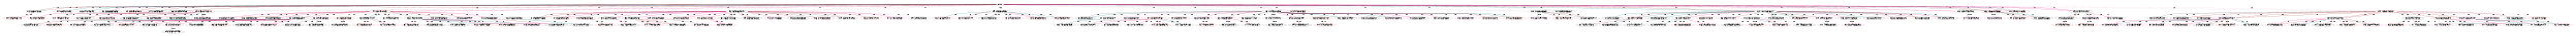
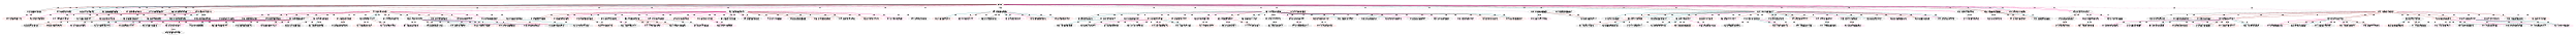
  graph {
    node [color=red]
    edge [color=brown style=bold weight=1.0]
    n1 [label="n0 (0.0)"]
    n2 [color=gray40 label="n1 (3.463652014732361)"]
    n3 [color=gray40 label="n9 (4.060259461402893)"]
    n4 [color=gray40 label="n28 (3.624446749687195)"]
    n5 [color=black label="n37 (3.6026805639266968)"]
    n6 [label="n41 (3.892093062400818)"]
    n7 [color=black label="n44 (2.78089439868927)"]
    n8 [color=black label="n88 (3.1278399229049683)"]
    n9 [label="n92 (2.1598012447357178)"]
    n10 [label="n94 (1.230112910270691)"]
    n11 [color=gray40 label="n95 (1.5649628639221191)"]
    n12 [color=gray40 label="n99 (2.29632306098938)"]
    n13 [color=gray40 label="n103 (1.1219453811645508)"]
    n14 [label="n104 (2.914483070373535)"]
    n15 [color=gray40 label="n120 (2.178380608558655)"]
    n16 [color=gray40 label="n124 (2.5589550733566284)"]
    n17 [color=black label="n127 (1.1001116037368774)"]
    n18 [color=gray40 label="n137 (2.6902447938919067)"]
    n19 [label="n156 (2.4566880464553833)"]
    n20 [label="n170 (3.9920461177825928)"]
    n21 [color=black label="n193 (2.2445194721221924)"]
    n22 [label="n197 (1.389873743057251)"]
    n23 [label="n109 (4.596800923347473)"]
    n24 [label="n98 (3.915244936943054)"]
    n25 [color=deeppink label="n147 (4.299623727798462)"]
    n26 [color=black label="n6 (4.183681488037109)"]
    n27 [color=deeppink label="n46 (3.6460431814193726)"]
    n28 [color=black label="n80 (3.7685234546661377)"]
    n29 [color=deeppink label="n82 (3.67399525642395)"]
    n30 [color=black label="n135 (4.2758790254592896)"]
    n31 [color=deeppink label="n145 (3.2220723628997803)"]
    n32 [color=deeppink label="n4 (3.2524627447128296)"]
    n33 [label="n162 (2.50509250164032)"]
    n34 [color=gray40 label="n192 (2.339198350906372)"]
    n35 [color=black label="n61 (2.2890453338623047)"]
    n36 [color=deeppink label="n16 (2.279298782348633)"]
    n37 [label="n24 (2.885738730430603)"]
    n38 [color=gray40 label="n65 (2.593093514442444)"]
    n39 [color=gray40 label="n67 (2.9193960428237915)"]
    n40 [color=gray40 label="n136 (2.493677020072937)"]
    n41 [color=black label="n102 (3.0704959630966187)"]
    n42 [color=deeppink label="n159 (3.2786282300949097)"]
    n43 [color=gray40 label="n178 (2.3946226835250854)"]
    n44 [color=gray40 label="n188 (2.4866867065429688)"]
    n45 [color=gray40 label="n2 (2.9685693979263306)"]
    n46 [label="n7 (2.5888752937316895)"]
    n47 [label="n45 (2.9362956285476685)"]
    n48 [color=black label="n34 (2.8227299451828003)"]
    n49 [color=gray40 label="n53 (2.973233222961426)"]
    n50 [color=deeppink label="n129 (2.7571626901626587)"]
    n51 [label="n69 (2.8734161853790283)"]
    n52 [label="n70 (2.8677526712417603)"]
    n53 [color=black label="n81 (2.636757731437683)"]
    n54 [color=black label="n90 (3.065985679626465)"]
    n55 [color=deeppink label="n91 (3.134714722633362)"]
    n56 [color=black label="n106 (3.383458733558655)"]
    n57 [label="n138 (3.4407355785369873)"]
    n58 [color=gray40 label="n149 (3.380796790122986)"]
    n59 [label="n158 (3.419894814491272)"]
    n60 [color=deeppink label="n177 (3.476920485496521)"]
    n61 [color=gray40 label="n194 (3.292928457260132)"]
    n62 [label="n26 (4.186785697937012)"]
    n63 [color=deeppink label="n35 (4.004063725471497)"]
    n64 [color=black label="n83 (3.712945580482483)"]
    n65 [color=deeppink label="n115 (3.4198155403137207)"]
    n66 [label="n189 (3.7259323596954346)"]
    n67 [label="n198 (3.495806932449341)"]
    n68 [color=black label="n3 (3.592513918876648)"]
    n69 [color=gray40 label="n11 (3.287743926048279)"]
    n70 [color=deeppink label="n13 (2.7221360206604004)"]
    n71 [label="n171 (2.306059241294861)"]
    n72 [label="n40 (3.736455798149109)"]
    n73 [color=deeppink label="n63 (3.040824055671692)"]
    n74 [color=deeppink label="n85 (2.4056259393692017)"]
    n75 [color=gray40 label="n68 (3.2860816717147827)"]
    n76 [color=gray40 label="n72 (2.948417901992798)"]
    n77 [color=gray40 label="n89 (2.6161022186279297)"]
    n78 [label="n185 (2.3920650482177734)"]
    n79 [color=black label="n123 (4.335227847099304)"]
    n80 [color=black label="n126 (3.01864230632782)"]
    n81 [color=deeppink label="n132 (3.9304347038269043)"]
    n82 [color=black label="n148 (3.567884683609009)"]
    n83 [color=gray40 label="n150 (3.217616319656372)"]
    n84 [color=deeppink label="n160 (2.537897825241089)"]
    n85 [label="n169 (3.540377378463745)"]
    n86 [label="n179 (2.8646918535232544)"]
    n87 [color=deeppink label="n142 (3.8671129941940308)"]
-   n88 [label="n153 (4.161992907524109)"]
    n89 [color=gray40 label="n180 (3.2237863540649414)"]
    n90 [color=black label="n21 (2.391241431236267)"]
    n91 [label="n55 (2.399147152900696)"]
    n92 [color=black label="n25 (3.9322588443756104)"]
    n93 [color=gray40 label="n108 (2.289719581604004)"]
    n94 [label="n33 (3.35014271736145)"]
    n95 [color=deeppink label="n36 (3.956244707107544)"]
    n96 [color=gray40 label="n42 (2.4531161785125732)"]
    n97 [color=black label="n47 (3.3900134563446045)"]
    n98 [label="n79 (3.0954564809799194)"]
    n99 [color=deeppink label="n119 (2.9094817638397217)"]
    n100 [color=black label="n152 (2.5019774436950684)"]
    n101 [color=black label="n133 (2.678334951400757)"]
    n102 [color=deeppink label="n168 (3.3156893253326416)"]
    n103 [color=gray40 label="n182 (2.63655161857605)"]
    n104 [color=black label="n191 (3.9789788722991943)"]
    n105 [color=deeppink label="n57 (4.1403785943984985)"]
    n106 [color=deeppink label="n73 (3.461817502975464)"]
    n107 [label="n97 (3.7423704862594604)"]
    n108 [color=black label="n157 (3.852589964866638)"]
    n109 [color=black label="n29 (3.2654662132263184)"]
    n110 [color=deeppink label="n128 (3.4256300926208496)"]
    n111 [color=gray40 label="n154 (3.743214964866638)"]
    n112 [color=black label="n5 (3.4377899169921875)"]
    n113 [color=black label="n10 (3.6515456438064575)"]
    n114 [label="n14 (3.93104887008667)"]
    n115 [color=deeppink label="n54 (2.3953678607940674)"]
    n116 [color=gray40 label="n39 (2.5461907386779785)"]
    n117 [color=black label="n52 (2.539092779159546)"]
    n118 [label="n96 (2.8062334060668945)"]
    n119 [color=deeppink label="n146 (2.9784836769104004)"]
    n120 [color=deeppink label="n112 (3.97507107257843)"]
    n121 [color=black label="n130 (4.236846923828125)"]
    n122 [label="n167 (3.82244074344635)"]
    n123 [color=black label="n8 (3.853494167327881)"]
    n124 [label="n105 (3.510332942008972)"]
    n125 [color=gray40 label="n125 (4.457625985145569)"]
    n126 [color=deeppink label="n12 (3.417632222175598)"]
    n127 [color=black label="n164 (3.7163039445877075)"]
    n128 [label="n173 (3.389931321144104)"]
    n129 [color=black label="n15 (3.746831178665161)"]
    n130 [color=deeppink label="n43 (3.464023470878601)"]
    n131 [color=gray40 label="n49 (3.677502155303955)"]
    n132 [label="n58 (3.3379783630371094)"]
    n133 [color=black label="n116 (3.539588451385498)"]
    n134 [color=deeppink label="n139 (3.8325165510177612)"]
    n135 [color=black label="n23 (3.6184111833572388)"]
    n136 [color=black label="n38 (4.232890367507935)"]
    n137 [color=deeppink label="n17 (3.5030730962753296)"]
    n138 [color=deeppink label="n31 (3.765325427055359)"]
    n139 [color=deeppink label="n51 (3.507430672645569)"]
    n140 [label="n75 (3.980542302131653)"]
    n141 [color=black label="n87 (3.968647837638855)"]
    n142 [label="n117 (3.5260475873947144)"]
    n143 [color=gray40 label="n183 (4.161509394645691)"]
    n144 [label="n18 (3.990715265274048)"]
    n145 [color=deeppink label="n19 (3.998259663581848)"]
    n146 [color=gray40 label="n66 (3.5979384183883667)"]
    n147 [color=black label="n114 (3.6313637495040894)"]
    n148 [label="n122 (4.153064608573914)"]
    n149 [color=deeppink label="n196 (3.568097949028015)"]
    n150 [label="n20 (4.294329524040222)"]
    n151 [color=black label="n22 (4.158496141433716)"]
    n152 [color=gray40 label="n32 (3.5635809898376465)"]
    n153 [color=gray40 label="n78 (3.9868375062942505)"]
    n154 [color=black label="n27 (3.7471123933792114)"]
    n155 [color=gray40 label="n76 (3.5098297595977783)"]
    n156 [label="n151 (3.5236752033233643)"]
    n157 [color=deeppink label="n166 (3.9163694381713867)"]
    n158 [color=gray40 label="n30 (3.600344181060791)"]
    n159 [color=gray40 label="n64 (4.339860439300537)"]
    n160 [color=gray40 label="n131 (3.7146717309951782)"]
    n161 [label="n141 (3.437453269958496)"]
    n162 [color=gray40 label="n172 (4.38874089717865)"]
    n163 [color=black label="n186 (4.826979398727417)"]
    n164 [color=black label="n62 (3.9958839416503906)"]
-   n165 [label="n74 (3.6140986680984497)"]
    n166 [label="n155 (4.415891885757446)"]
    n167 [color=black label="n190 (4.596633672714233)"]
    n168 [color=black label="n195 (4.546391844749451)"]
    n169 [label="n48 (4.040830731391907)"]
    n170 [color=black label="n50 (3.77822208404541)"]
    n171 [color=gray40 label="n174 (4.497485041618347)"]
    n172 [label="n56 (3.5672526359558105)"]
    n173 [color=black label="n71 (4.048612952232361)"]
    n174 [color=deeppink label="n176 (4.443446755409241)"]
    n175 [color=deeppink label="n144 (4.490574836730957)"]
    n176 [color=gray40 label="n165 (4.1989827156066895)"]
    n177 [color=gray40 label="n59 (4.380011558532715)"]
    n178 [color=deeppink label="n107 (4.084828734397888)"]
    n179 [color=gray40 label="n175 (3.9159213304519653)"]
    n180 [color=deeppink label="n60 (4.583104491233826)"]
    n181 [label="n184 (4.135896325111389)"]
    n182 [color=deeppink label="n187 (4.816790580749512)"]
    n183 [color=deeppink label="n163 (3.913977026939392)"]
    n184 [color=black label="n86 (4.393146872520447)"]
    n185 [color=gray40 label="n77 (4.021893382072449)"]
    n186 [color=deeppink label="n181 (4.207577705383301)"]
    n187 [color=deeppink label="n84 (4.336678624153137)"]
    n188 [color=black label="n93 (3.6850298643112183)"]
    n189 [color=black label="n101 (3.58976149559021)"]
    n190 [label="n118 (3.7756093740463257)"]
    n191 [label="n140 (3.7957733869552612)"]
    n192 [color=deeppink label="n143 (3.973520278930664)"]
    n193 [color=black label="n199 (3.7169398069381714)"]
    n194 [color=black label="n113 (3.6500048637390137)"]
    n195 [color=black label="n161 (3.7078967094421387)"]
    n196 [label="n100 (4.244065046310425)"]
    n197 [color=gray40 label="n111 (4.095561623573303)"]
    n198 [color=deeppink label="n121 (3.5612903833389282)"]
    n199 [label="n134 (4.933754205703735)"]
    n1 -- n1 [color=teal label=1.0 style=dashed]
    n1 -- n1 [label=1.0 style=dashed]
    n1 -- n2 [color=gray40 label=1.0]
    n1 -- n3 [color=deeppink label=1.0 style=dashed]
    n1 -- n4 [label=1.0 style=dashed]
    n1 -- n5 [color=deeppink label=1.0]
    n1 -- n6 [color=teal label=1.0 style=dashed]
    n1 -- n7 [color=teal label=1.0 style=dashed]
    n1 -- n8 [color=teal label=1.0 style=dashed]
    n1 -- n9 [color=gray40 label=1.0 style=dashed]
    n1 -- n10 [color=deeppink label=1.0]
    n1 -- n11 [label=1.0 style=dashed]
    n1 -- n12 [color=teal label=1.0 style=dashed]
    n1 -- n13 [label=1.0 style=dashed]
    n1 -- n14 [label=1.0 style=dashed]
    n1 -- n15 [color=deeppink label=1.0 style=dashed]
    n1 -- n16 [color=gray40 label=1.0 style=dashed]
    n1 -- n17 [color=teal label=1.0]
    n1 -- n18 [label=1.0 style=dashed]
    n1 -- n19 [color=gray40 label=1.0]
    n1 -- n20 [color=deeppink label=1.0]
    n1 -- n21 [color=deeppink label=1.0]
    n1 -- n22 [color=gray40 label=1.0 style=dashed]
    n2 -- n1 [label=1.0]
    n2 -- n23 [color=gray40 label=1.0 style=dashed]
    n3 -- n1 [color=teal label=1.0]
    n4 -- n1 [color=teal label=1.0]
    n5 -- n1 [color=teal label=1.0 style=dashed]
    n6 -- n1 [label=1.0]
    n7 -- n1 [label=1.0]
    n7 -- n24 [color=deeppink label=1.0]
    n7 -- n25 [color=gray40 label=1.0]
    n8 -- n1 [label=1.0]
    n8 -- n26 [label=1.0 style=dashed]
    n9 -- n1 [color=gray40 label=1.0 style=dashed]
    n9 -- n27 [color=deeppink label=1.0]
    n9 -- n28 [color=teal label=1.0 style=dashed]
    n9 -- n29 [color=gray40 label=1.0 style=dashed]
    n9 -- n30 [color=gray40 label=1.0 style=dashed]
    n9 -- n31 [color=gray40 label=1.0]
    n10 -- n1 [color=gray40 label=1.0 style=dashed]
    n10 -- n32 [color=deeppink label=1.0]
    n10 -- n33 [color=deeppink label=1.0 style=dashed]
    n10 -- n34 [label=1.0 style=dashed]
    n10 -- n35 [color=teal label=1.0 style=dashed]
    n10 -- n36 [color=deeppink label=1.0 style=dashed]
    n10 -- n37 [label=1.0 style=dashed]
    n10 -- n38 [color=teal label=1.0]
    n10 -- n39 [color=teal label=1.0 style=dashed]
    n10 -- n40 [label=1.0 style=dashed]
    n10 -- n41 [color=teal label=1.0 style=dashed]
    n10 -- n42 [color=deeppink label=1.0 style=dashed]
    n10 -- n43 [label=1.0 style=dashed]
    n10 -- n44 [color=deeppink label=1.0 style=dashed]
    n11 -- n1 [color=deeppink label=1.0 style=dashed]
    n11 -- n45 [label=1.0]
    n11 -- n46 [color=deeppink label=1.0]
    n11 -- n47 [color=teal label=1.0]
    n11 -- n48 [color=deeppink label=1.0 style=dashed]
    n11 -- n49 [color=teal label=1.0 style=dashed]
    n11 -- n50 [label=1.0 style=dashed]
    n11 -- n51 [color=deeppink label=1.0]
    n11 -- n52 [color=deeppink label=1.0 style=dashed]
    n11 -- n53 [color=gray40 label=1.0]
    n11 -- n54 [color=deeppink label=1.0]
    n11 -- n55 [color=teal label=1.0 style=dashed]
    n11 -- n56 [color=deeppink label=1.0 style=dashed]
    n11 -- n57 [label=1.0]
    n11 -- n58 [color=gray40 label=1.0]
    n11 -- n59 [color=deeppink label=1.0 style=dashed]
    n11 -- n60 [color=deeppink label=1.0 style=dashed]
    n11 -- n61 [color=deeppink label=1.0 style=dashed]
    n12 -- n1 [color=teal label=1.0 style=dashed]
    n12 -- n62 [color=teal label=1.0]
    n12 -- n63 [label=1.0]
    n12 -- n64 [color=gray40 label=1.0]
    n12 -- n65 [color=gray40 label=1.0 style=dashed]
    n12 -- n66 [color=deeppink label=1.0]
    n12 -- n67 [color=teal label=1.0]
    n13 -- n1 [color=teal label=1.0 style=dashed]
    n13 -- n68 [color=gray40 label=1.0]
    n13 -- n69 [label=1.0 style=dashed]
    n13 -- n70 [color=deeppink label=1.0 style=dashed]
    n13 -- n71 [label=1.0 style=dashed]
    n13 -- n72 [color=deeppink label=1.0 style=dashed]
    n13 -- n73 [color=deeppink label=1.0]
    n13 -- n74 [label=1.0]
    n13 -- n75 [color=teal label=1.0]
    n13 -- n76 [color=gray40 label=1.0]
    n13 -- n77 [color=deeppink label=1.0]
    n13 -- n78 [label=1.0 style=dashed]
    n13 -- n79 [color=teal label=1.0]
    n13 -- n80 [color=deeppink label=1.0 style=dashed]
    n13 -- n81 [color=teal label=1.0]
    n13 -- n82 [color=deeppink label=1.0]
    n13 -- n83 [color=gray40 label=1.0 style=dashed]
    n13 -- n84 [color=gray40 label=1.0 style=dashed]
    n13 -- n85 [color=deeppink label=1.0 style=dashed]
    n13 -- n86 [color=gray40 label=1.0]
    n14 -- n1 [color=deeppink label=1.0 style=dashed]
    n15 -- n1 [color=teal label=1.0 style=dashed]
    n15 -- n87 [color=teal label=1.0]
-   n15 -- n88 [label=1.0]
    n15 -- n89 [color=gray40 label=1.0]
    n16 -- n1 [color=teal label=1.0 style=dashed]
    n17 -- n1 [label=1.0]
    n17 -- n90 [color=teal label=1.0]
    n17 -- n91 [label=1.0]
    n17 -- n92 [color=gray40 label=1.0 style=dashed]
    n17 -- n93 [label=1.0]
    n17 -- n94 [color=deeppink label=1.0 style=dashed]
    n17 -- n95 [color=teal label=1.0 style=dashed]
    n17 -- n96 [color=teal label=1.0 style=dashed]
    n17 -- n97 [label=1.0]
    n17 -- n98 [color=teal label=1.0]
    n17 -- n99 [color=gray40 label=1.0]
    n17 -- n100 [label=1.0 style=dashed]
    n17 -- n101 [color=teal label=1.0]
    n17 -- n102 [label=1.0 style=dashed]
    n17 -- n103 [label=1.0]
    n17 -- n104 [color=deeppink label=1.0]
    n18 -- n1 [color=deeppink label=1.0]
    n18 -- n105 [color=gray40 label=1.0]
    n19 -- n1 [label=1.0]
    n19 -- n106 [color=teal label=1.0 style=dashed]
    n19 -- n107 [color=teal label=1.0 style=dashed]
    n19 -- n108 [label=1.0]
    n20 -- n1 [color=teal label=1.0]
    n21 -- n1 [color=deeppink label=1.0]
    n21 -- n109 [color=gray40 label=1.0]
    n21 -- n110 [color=teal label=1.0 style=dashed]
    n21 -- n111 [color=deeppink label=1.0]
    n22 -- n1 [color=deeppink label=1.0 style=dashed]
    n22 -- n112 [color=gray40 label=1.0]
    n22 -- n113 [color=gray40 label=1.0 style=dashed]
    n22 -- n114 [color=deeppink label=1.0 style=dashed]
    n22 -- n115 [label=1.0]
    n22 -- n116 [label=1.0]
    n22 -- n117 [color=gray40 label=1.0 style=dashed]
    n22 -- n118 [label=1.0]
    n22 -- n119 [label=1.0]
    n22 -- n120 [color=teal label=1.0 style=dashed]
    n22 -- n121 [color=gray40 label=1.0 style=dashed]
    n22 -- n122 [color=gray40 label=1.0 style=dashed]
    n23 -- n2 [color=deeppink label=1.0]
    n24 -- n7 [color=gray40 label=1.0 style=dashed]
    n25 -- n7 [label=1.0 style=dashed]
    n26 -- n8 [label=1.0]
    n27 -- n9 [color=gray40 label=1.0 style=dashed]
    n28 -- n9 [label=1.0]
    n29 -- n9 [color=deeppink label=1.0]
    n30 -- n9 [color=teal label=1.0]
    n31 -- n9 [color=teal label=1.0]
    n32 -- n10 [color=gray40 label=1.0 style=dashed]
    n33 -- n10 [label=1.0]
    n33 -- n123 [color=gray40 label=1.0 style=dashed]
    n33 -- n124 [color=teal label=1.0 style=dashed]
    n34 -- n10 [color=deeppink label=1.0]
    n34 -- n126 [color=gray40 label=1.0]
    n34 -- n127 [color=teal label=1.0]
    n34 -- n128 [color=teal label=1.0]
    n35 -- n10 [label=1.0]
    n35 -- n129 [color=deeppink label=1.0]
    n35 -- n130 [label=1.0]
    n35 -- n131 [color=teal label=1.0]
    n35 -- n132 [color=gray40 label=1.0]
    n35 -- n133 [color=deeppink label=1.0 style=dashed]
    n35 -- n134 [label=1.0]
    n36 -- n10 [label=1.0 style=dashed]
    n36 -- n135 [color=gray40 label=1.0]
    n36 -- n136 [color=teal label=1.0]
    n37 -- n10 [label=1.0 style=dashed]
    n37 -- n153 [color=gray40 label=1.0 style=dashed]
    n38 -- n10 [color=teal label=1.0]
    n38 -- n181 [color=deeppink label=1.0 style=dashed]
    n38 -- n182 [label=1.0]
    n39 -- n10 [label=1.0]
    n40 -- n10 [color=gray40 label=1.0]
    n40 -- n187 [color=gray40 label=1.0 style=dashed]
    n40 -- n188 [color=gray40 label=1.0 style=dashed]
    n40 -- n189 [color=gray40 label=1.0 style=dashed]
    n40 -- n190 [color=teal label=1.0]
    n40 -- n191 [color=teal label=1.0]
    n40 -- n192 [label=1.0 style=dashed]
    n41 -- n10 [label=1.0]
    n42 -- n10 [label=1.0]
    n43 -- n10 [color=deeppink label=1.0]
    n43 -- n194 [color=deeppink label=1.0]
    n44 -- n10 [color=gray40 label=1.0 style=dashed]
    n44 -- n195 [color=teal label=1.0]
    n45 -- n11 [label=1.0]
    n46 -- n11 [color=deeppink label=1.0]
    n47 -- n11 [color=gray40 label=1.0 style=dashed]
    n47 -- n144 [label=1.0 style=dashed]
    n48 -- n11 [color=deeppink label=1.0]
    n48 -- n163 [color=deeppink label=1.0 style=dashed]
    n49 -- n11 [color=deeppink label=1.0]
    n49 -- n175 [label=1.0]
    n49 -- n176 [label=1.0]
    n50 -- n11 [color=gray40 label=1.0 style=dashed]
    n50 -- n180 [color=teal label=1.0 style=dashed]
    n51 -- n11 [color=deeppink label=1.0]
    n52 -- n11 [color=deeppink label=1.0]
    n52 -- n183 [color=deeppink label=1.0]
    n53 -- n11 [color=deeppink label=1.0]
    n54 -- n11 [label=1.0]
    n55 -- n11 [label=1.0]
    n56 -- n11 [label=1.0]
    n57 -- n11 [color=teal label=1.0 style=dashed]
    n58 -- n11 [label=1.0]
    n59 -- n11 [label=1.0]
    n60 -- n11 [color=deeppink label=1.0]
    n61 -- n11 [color=gray40 label=1.0 style=dashed]
    n62 -- n12 [color=teal label=1.0 style=dashed]
    n63 -- n12 [label=1.0 style=dashed]
    n64 -- n12 [label=1.0 style=dashed]
    n65 -- n12 [color=teal label=1.0]
    n66 -- n12 [color=gray40 label=1.0]
    n67 -- n12 [color=deeppink label=1.0 style=dashed]
    n68 -- n13 [color=teal label=1.0]
    n69 -- n13 [label=1.0 style=dashed]
    n69 -- n125 [color=teal label=1.0]
    n70 -- n13 [color=deeppink label=1.0 style=dashed]
    n71 -- n13 [color=teal label=1.0 style=dashed]
    n71 -- n158 [color=gray40 label=1.0]
    n71 -- n159 [label=1.0 style=dashed]
    n71 -- n160 [color=deeppink label=1.0]
    n71 -- n161 [color=gray40 label=1.0 style=dashed]
    n71 -- n162 [color=gray40 label=1.0]
    n72 -- n13 [color=teal label=1.0 style=dashed]
    n73 -- n13 [label=1.0 style=dashed]
    n73 -- n169 [label=1.0 style=dashed]
    n74 -- n13 [label=1.0 style=dashed]
    n74 -- n170 [color=teal label=1.0 style=dashed]
    n74 -- n171 [color=deeppink label=1.0 style=dashed]
    n75 -- n13 [label=1.0 style=dashed]
    n76 -- n13 [color=deeppink label=1.0 style=dashed]
    n76 -- n184 [color=teal label=1.0 style=dashed]
    n77 -- n13 [color=gray40 label=1.0 style=dashed]
    n77 -- n193 [color=deeppink label=1.0 style=dashed]
    n78 -- n13 [color=teal label=1.0 style=dashed]
    n78 -- n196 [color=gray40 label=1.0 style=dashed]
    n79 -- n13 [color=gray40 label=1.0 style=dashed]
    n80 -- n13 [label=1.0 style=dashed]
    n81 -- n13 [color=gray40 label=1.0]
    n82 -- n13 [color=deeppink label=1.0 style=dashed]
    n83 -- n13 [color=deeppink label=1.0]
    n84 -- n13 [color=gray40 label=1.0 style=dashed]
    n85 -- n13 [label=1.0]
    n86 -- n13 [color=teal label=1.0]
    n87 -- n15 [label=1.0 style=dashed]
-   n88 -- n15 [color=gray40 label=1.0 style=dashed]
    n89 -- n15 [label=1.0]
    n90 -- n17 [label=1.0 style=dashed]
    n91 -- n17 [color=teal label=1.0]
    n91 -- n151 [color=deeppink label=1.0 style=dashed]
    n91 -- n152 [color=teal label=1.0]
    n92 -- n17 [color=teal label=1.0]
    n93 -- n17 [color=deeppink label=1.0]
    n93 -- n154 [color=teal label=1.0 style=dashed]
    n93 -- n155 [label=1.0 style=dashed]
    n93 -- n156 [color=gray40 label=1.0 style=dashed]
    n93 -- n157 [color=deeppink label=1.0]
    n94 -- n17 [color=teal label=1.0 style=dashed]
    n95 -- n17 [label=1.0]
    n96 -- n17 [color=teal label=1.0 style=dashed]
    n96 -- n164 [color=deeppink label=1.0 style=dashed]
-   n96 -- n165 [color=teal label=1.0 style=dashed]
    n96 -- n166 [color=teal label=1.0]
    n96 -- n167 [color=deeppink label=1.0 style=dashed]
    n97 -- n17 [color=teal label=1.0]
    n98 -- n17 [label=1.0]
    n99 -- n17 [label=1.0 style=dashed]
    n99 -- n197 [color=gray40 label=1.0 style=dashed]
    n100 -- n17 [color=deeppink label=1.0]
    n100 -- n198 [color=deeppink label=1.0 style=dashed]
    n101 -- n17 [label=1.0 style=dashed]
    n102 -- n17 [color=gray40 label=1.0]
    n103 -- n17 [label=1.0]
    n104 -- n17 [color=teal label=1.0]
    n105 -- n18 [color=teal label=1.0 style=dashed]
    n106 -- n19 [color=teal label=1.0 style=dashed]
    n107 -- n19 [label=1.0]
    n108 -- n19 [color=teal label=1.0]
    n109 -- n21 [label=1.0]
    n109 -- n150 [color=gray40 label=1.0 style=dashed]
    n110 -- n21 [color=gray40 label=1.0]
    n110 -- n199 [color=gray40 label=1.0 style=dashed]
    n111 -- n21 [label=1.0 style=dashed]
    n112 -- n22 [color=gray40 label=1.0 style=dashed]
    n113 -- n22 [label=1.0]
    n114 -- n22 [color=gray40 label=1.0 style=dashed]
    n115 -- n22 [label=1.0]
    n115 -- n137 [color=deeppink label=1.0]
    n115 -- n138 [color=teal label=1.0 style=dashed]
    n115 -- n139 [color=teal label=1.0]
    n115 -- n140 [color=teal label=1.0 style=dashed]
    n115 -- n141 [color=gray40 label=1.0]
    n115 -- n142 [label=1.0 style=dashed]
    n115 -- n143 [color=teal label=1.0]
    n116 -- n22 [label=1.0]
    n116 -- n145 [color=deeppink label=1.0]
    n116 -- n146 [color=deeppink label=1.0]
    n116 -- n147 [color=deeppink label=1.0]
    n116 -- n148 [color=deeppink label=1.0]
    n116 -- n149 [color=gray40 label=1.0]
    n117 -- n22 [color=teal label=1.0 style=dashed]
    n117 -- n172 [color=teal label=1.0]
    n117 -- n173 [label=1.0]
    n117 -- n174 [color=teal label=1.0 style=dashed]
    n118 -- n22 [color=gray40 label=1.0 style=dashed]
    n118 -- n177 [color=gray40 label=1.0 style=dashed]
    n118 -- n178 [color=teal label=1.0 style=dashed]
    n118 -- n179 [color=gray40 label=1.0]
    n119 -- n22 [color=deeppink label=1.0 style=dashed]
    n119 -- n185 [color=teal label=1.0]
    n119 -- n186 [color=gray40 label=1.0]
    n120 -- n22 [color=deeppink label=1.0 style=dashed]
    n121 -- n22 [label=1.0]
    n122 -- n22 [color=deeppink label=1.0 style=dashed]
    n123 -- n33 [label=1.0]
    n124 -- n33 [color=teal label=1.0 style=dashed]
    n125 -- n69 [label=1.0 style=dashed]
    n126 -- n34 [color=deeppink label=1.0 style=dashed]
    n127 -- n34 [color=deeppink label=1.0]
    n128 -- n34 [color=deeppink label=1.0]
    n129 -- n35 [label=1.0]
    n130 -- n35 [color=deeppink label=1.0]
    n130 -- n168 [label=1.0]
    n131 -- n35 [label=1.0 style=dashed]
    n132 -- n35 [color=teal label=1.0 style=dashed]
    n133 -- n35 [color=gray40 label=1.0 style=dashed]
    n134 -- n35 [color=deeppink label=1.0]
    n135 -- n36 [color=deeppink label=1.0 style=dashed]
    n136 -- n36 [label=1.0 style=dashed]
    n137 -- n115 [color=gray40 label=1.0]
    n138 -- n115 [color=deeppink label=1.0 style=dashed]
    n139 -- n115 [label=1.0 style=dashed]
    n140 -- n115 [color=deeppink label=1.0]
    n141 -- n115 [label=1.0]
    n142 -- n115 [label=1.0]
    n143 -- n115 [color=gray40 label=1.0]
    n144 -- n47 [color=gray40 label=1.0]
    n145 -- n116 [label=1.0]
    n146 -- n116 [color=teal label=1.0]
    n147 -- n116 [color=deeppink label=1.0 style=dashed]
    n148 -- n116 [color=deeppink label=1.0 style=dashed]
    n149 -- n116 [label=1.0]
    n150 -- n109 [label=1.0]
    n151 -- n91 [label=1.0]
    n152 -- n91 [color=gray40 label=1.0 style=dashed]
    n153 -- n37 [label=1.0]
    n154 -- n93 [color=gray40 label=1.0 style=dashed]
    n155 -- n93 [color=teal label=1.0]
    n156 -- n93 [color=teal label=1.0 style=dashed]
    n157 -- n93 [color=gray40 label=1.0 style=dashed]
    n158 -- n71 [color=deeppink label=1.0]
    n159 -- n71 [label=1.0 style=dashed]
    n160 -- n71 [color=gray40 label=1.0 style=dashed]
    n161 -- n71 [color=deeppink label=1.0]
    n162 -- n71 [color=teal label=1.0]
    n163 -- n48 [color=deeppink label=1.0]
    n164 -- n96 [color=gray40 label=1.0 style=dashed]
-   n165 -- n96 [label=1.0 style=dashed]
    n166 -- n96 [color=deeppink label=1.0]
    n167 -- n96 [color=teal label=1.0 style=dashed]
    n168 -- n130 [color=gray40 label=1.0 style=dashed]
    n169 -- n73 [color=gray40 label=1.0 style=dashed]
    n170 -- n74 [color=deeppink label=1.0]
    n171 -- n74 [label=1.0]
    n172 -- n117 [color=deeppink label=1.0 style=dashed]
    n173 -- n117 [color=gray40 label=1.0]
    n174 -- n117 [color=gray40 label=1.0 style=dashed]
    n175 -- n49 [label=1.0]
    n176 -- n49 [label=1.0]
    n177 -- n118 [label=1.0 style=dashed]
    n178 -- n118 [color=teal label=1.0 style=dashed]
    n179 -- n118 [color=deeppink label=1.0]
    n180 -- n50 [color=gray40 label=1.0]
    n181 -- n38 [color=deeppink label=1.0 style=dashed]
    n182 -- n38 [color=gray40 label=1.0]
    n183 -- n52 [color=deeppink label=1.0]
    n184 -- n76 [color=teal label=1.0 style=dashed]
    n185 -- n119 [color=deeppink label=1.0]
    n186 -- n119 [color=teal label=1.0]
    n187 -- n40 [label=1.0 style=dashed]
    n188 -- n40 [label=1.0]
    n189 -- n40 [color=gray40 label=1.0]
    n190 -- n40 [color=deeppink label=1.0]
    n191 -- n40 [color=deeppink label=1.0]
    n192 -- n40 [color=teal label=1.0]
    n193 -- n77 [color=deeppink label=1.0]
    n194 -- n43 [label=1.0]
    n195 -- n44 [color=gray40 label=1.0 style=dashed]
    n196 -- n78 [color=teal label=1.0 style=dashed]
    n197 -- n99 [color=teal label=1.0]
    n198 -- n100 [label=1.0]
    n199 -- n110 [color=teal label=1.0]
  }
